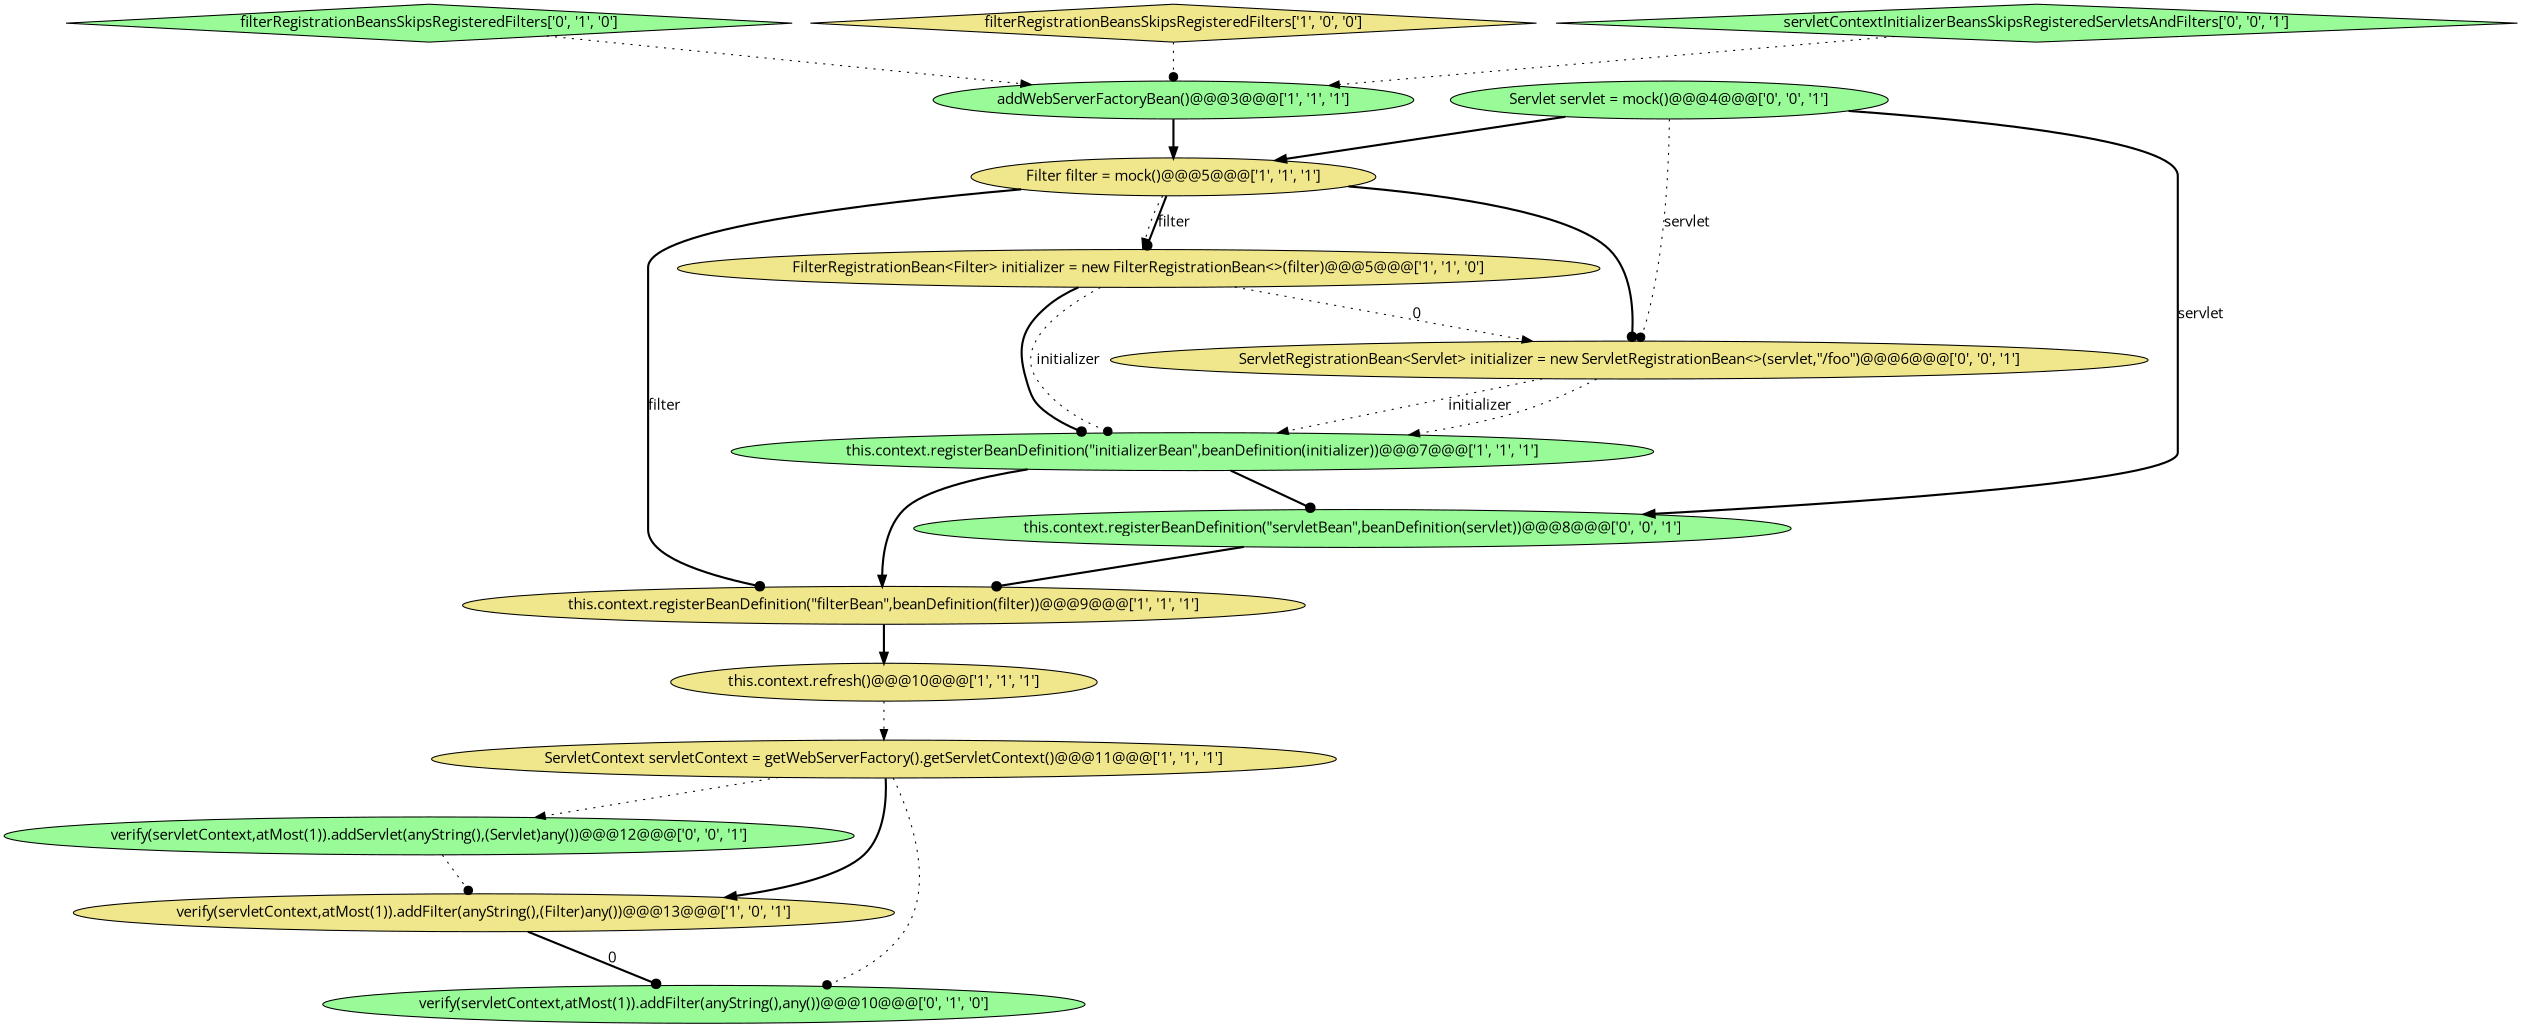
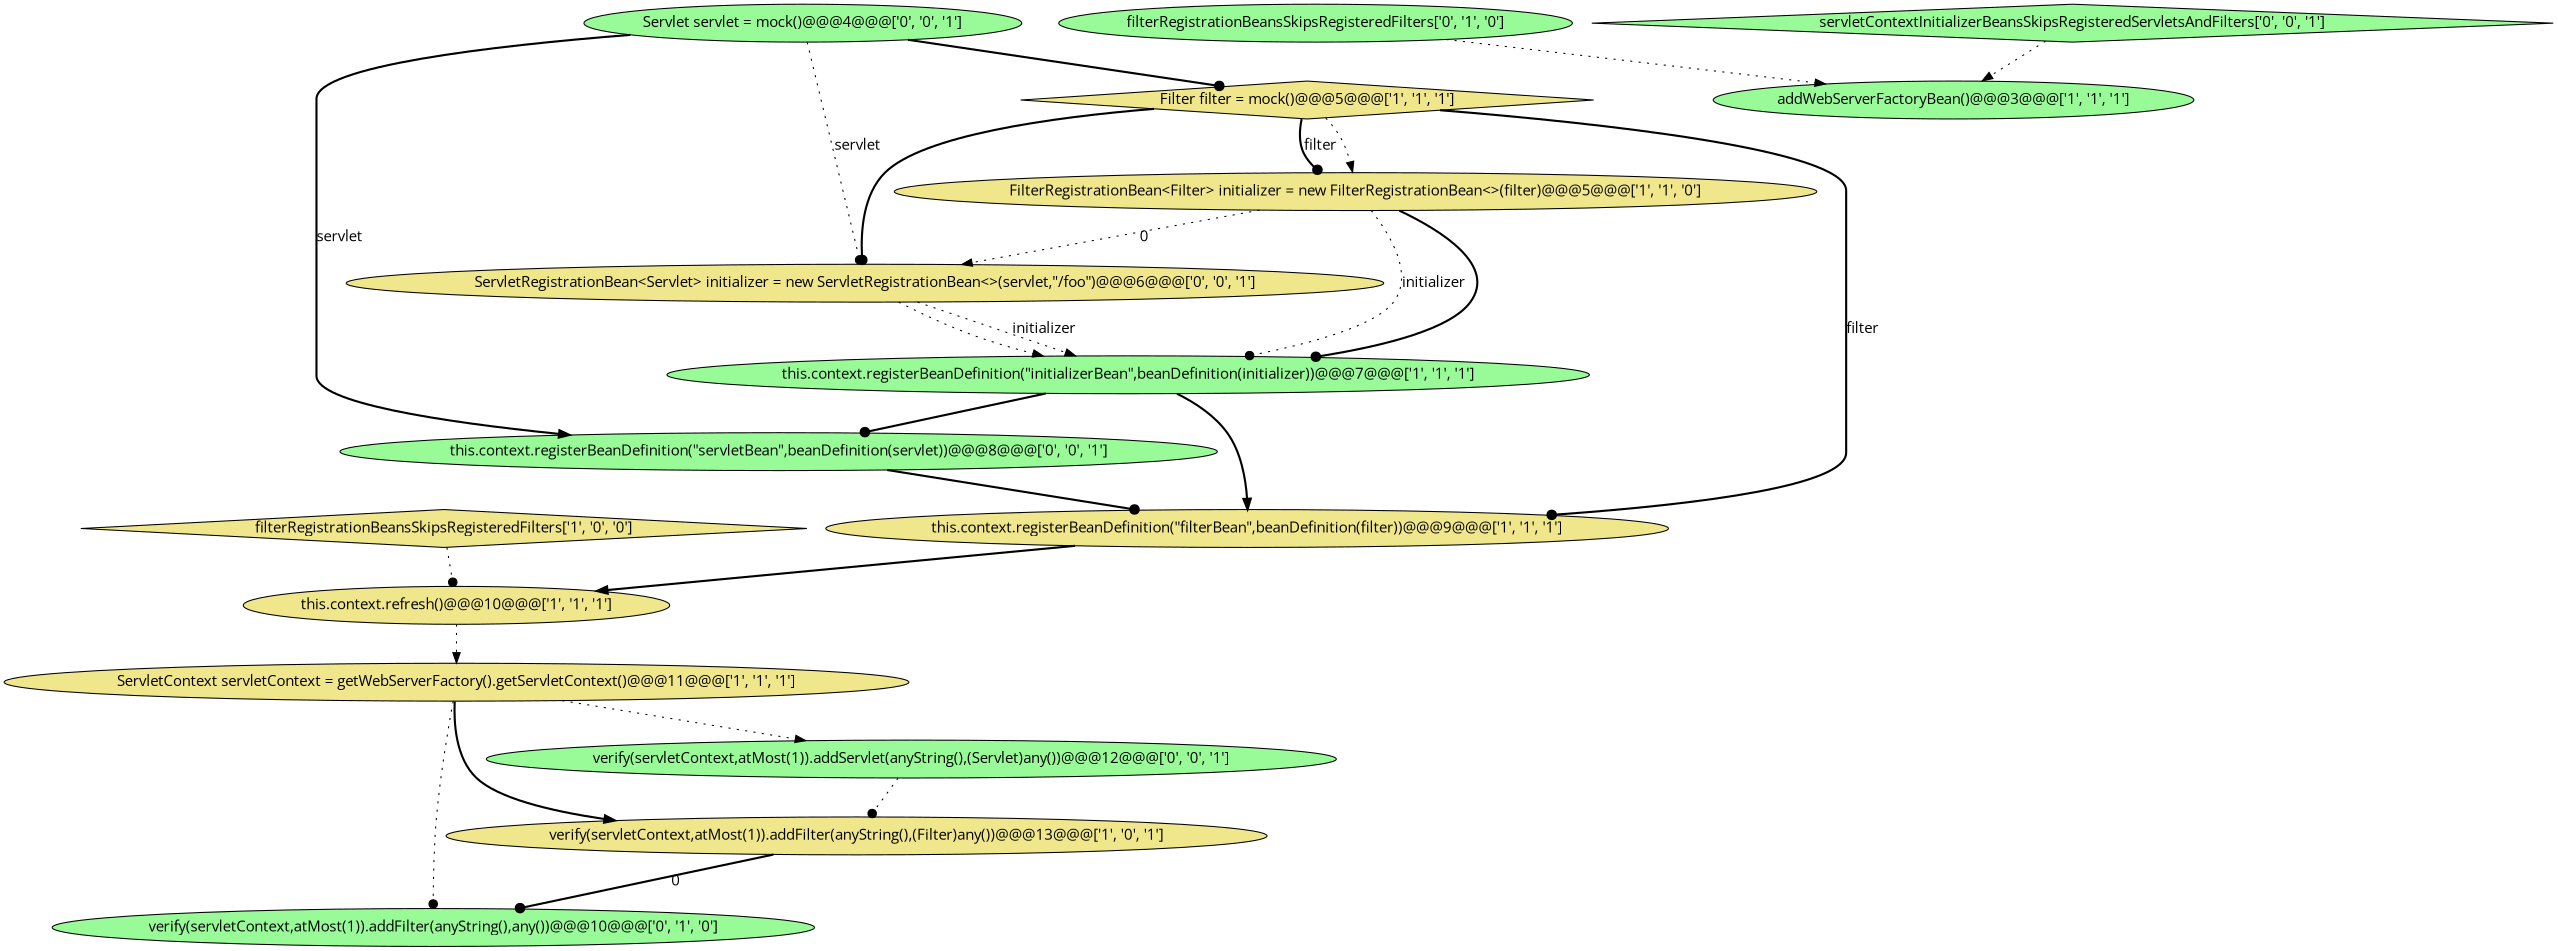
  digraph {
    fontname="Open Sans"
    node [fillcolor=khaki fontname="Open Sans" shape=ellipse style=filled]
    edge [arrowhead=normal fontname="Open Sans" style=dotted]
    n1 [label="FilterRegistrationBean<Filter> initializer = new FilterRegistrationBean<>(filter)@@@5@@@['1', '1', '0']"]
    n2 [fillcolor=palegreen label="this.context.registerBeanDefinition(\"initializerBean\",beanDefinition(initializer))@@@7@@@['1', '1', '1']"]
    n3 [label="ServletRegistrationBean<Servlet> initializer = new ServletRegistrationBean<>(servlet,\"/foo\")@@@6@@@['0', '0', '1']"]
    n4 [label="this.context.registerBeanDefinition(\"filterBean\",beanDefinition(filter))@@@9@@@['1', '1', '1']"]
    n5 [fillcolor=palegreen label="this.context.registerBeanDefinition(\"servletBean\",beanDefinition(servlet))@@@8@@@['0', '0', '1']"]
-   n6 [label="Filter filter = mock()@@@5@@@['1', '1', '1']"]
+   n6 [label="Filter filter = mock()@@@5@@@['1', '1', '1']" shape=diamond]
    n7 [label="this.context.refresh()@@@10@@@['1', '1', '1']"]
    n8 [fillcolor=palegreen label="verify(servletContext,atMost(1)).addFilter(anyString(),any())@@@10@@@['0', '1', '0']"]
    n9 [label="verify(servletContext,atMost(1)).addFilter(anyString(),(Filter)any())@@@13@@@['1', '0', '1']"]
-   n10 [fillcolor=palegreen label="filterRegistrationBeansSkipsRegisteredFilters['0', '1', '0']" shape=diamond]
+   n10 [fillcolor=palegreen label="filterRegistrationBeansSkipsRegisteredFilters['0', '1', '0']"]
    n11 [fillcolor=palegreen label="addWebServerFactoryBean()@@@3@@@['1', '1', '1']"]
    n12 [label="filterRegistrationBeansSkipsRegisteredFilters['1', '0', '0']" shape=diamond]
    n13 [label="ServletContext servletContext = getWebServerFactory().getServletContext()@@@11@@@['1', '1', '1']"]
    n14 [fillcolor=palegreen label="Servlet servlet = mock()@@@4@@@['0', '0', '1']"]
    n15 [fillcolor=palegreen label="verify(servletContext,atMost(1)).addServlet(anyString(),(Servlet)any())@@@12@@@['0', '0', '1']"]
    n16 [fillcolor=palegreen label="servletContextInitializerBeansSkipsRegisteredServletsAndFilters['0', '0', '1']" shape=diamond]
    n1 -> n2 [arrowhead=dot label=initializer]
    n1 -> n2 [arrowhead=dot style=bold]
    n1 -> n3 [label=0]
    n2 -> n4 [style=bold]
    n2 -> n5 [arrowhead=dot style=bold]
    n3 -> n2 [label=initializer]
    n3 -> n2
    n4 -> n7 [style=bold]
    n5 -> n4 [arrowhead=dot style=bold]
    n6 -> n1
    n6 -> n1 [arrowhead=dot label=filter style=bold]
    n6 -> n3 [arrowhead=dot style=bold]
    n6 -> n4 [arrowhead=dot label=filter style=bold]
    n7 -> n13
    n9 -> n8 [arrowhead=dot label=0 style=bold]
    n10 -> n11
-   n11 -> n6 [style=bold]
-   n12 -> n11 [arrowhead=dot]
+   n12 -> n7 [arrowhead=dot]
    n13 -> n8 [arrowhead=dot]
    n13 -> n9 [style=bold]
    n13 -> n15
    n14 -> n3 [arrowhead=dot label=servlet]
    n14 -> n5 [label=servlet style=bold]
-   n14 -> n6 [style=bold]
+   n14 -> n6 [arrowhead=dot style=bold]
    n15 -> n9 [arrowhead=dot]
    n16 -> n11
  }
